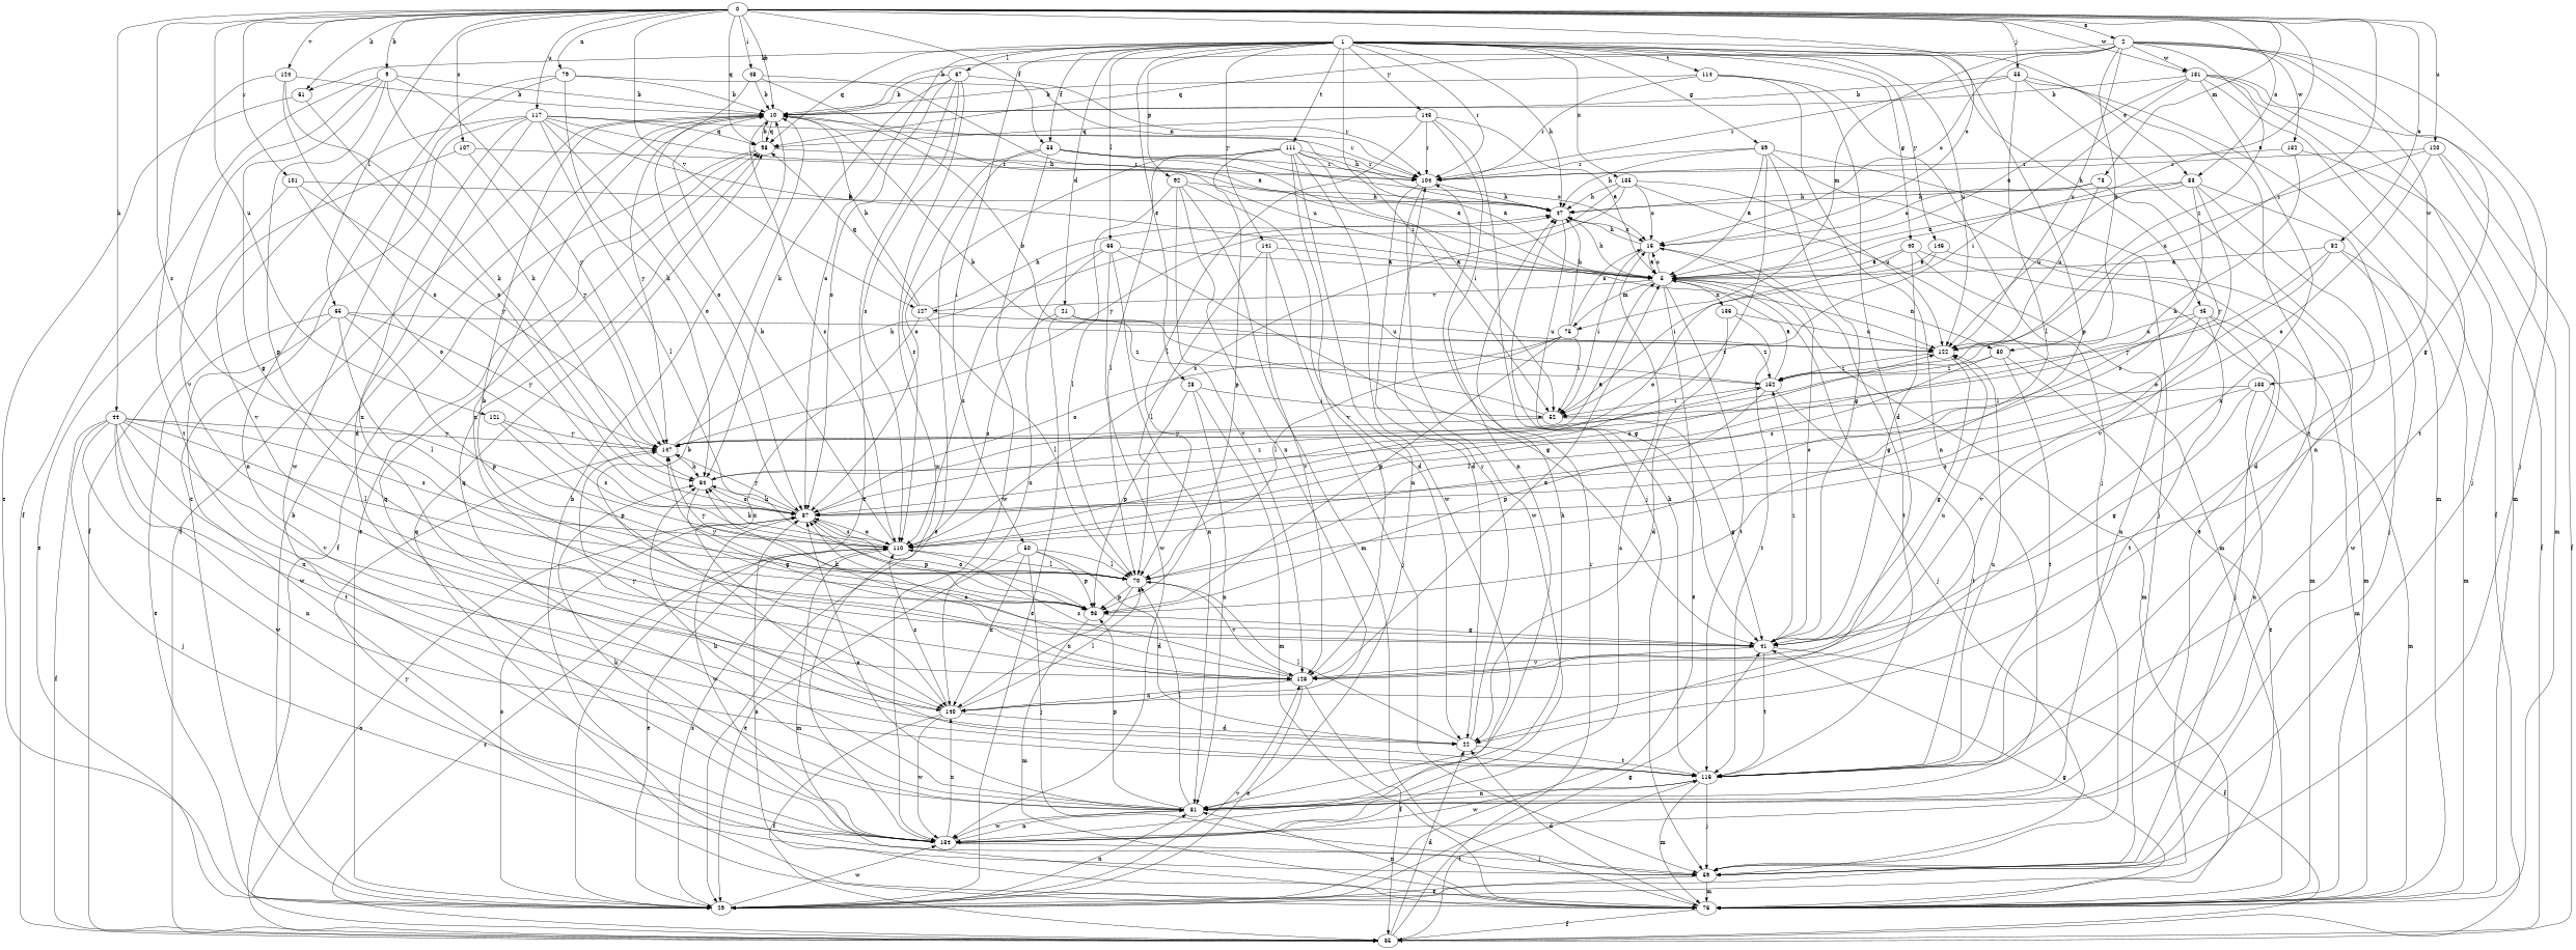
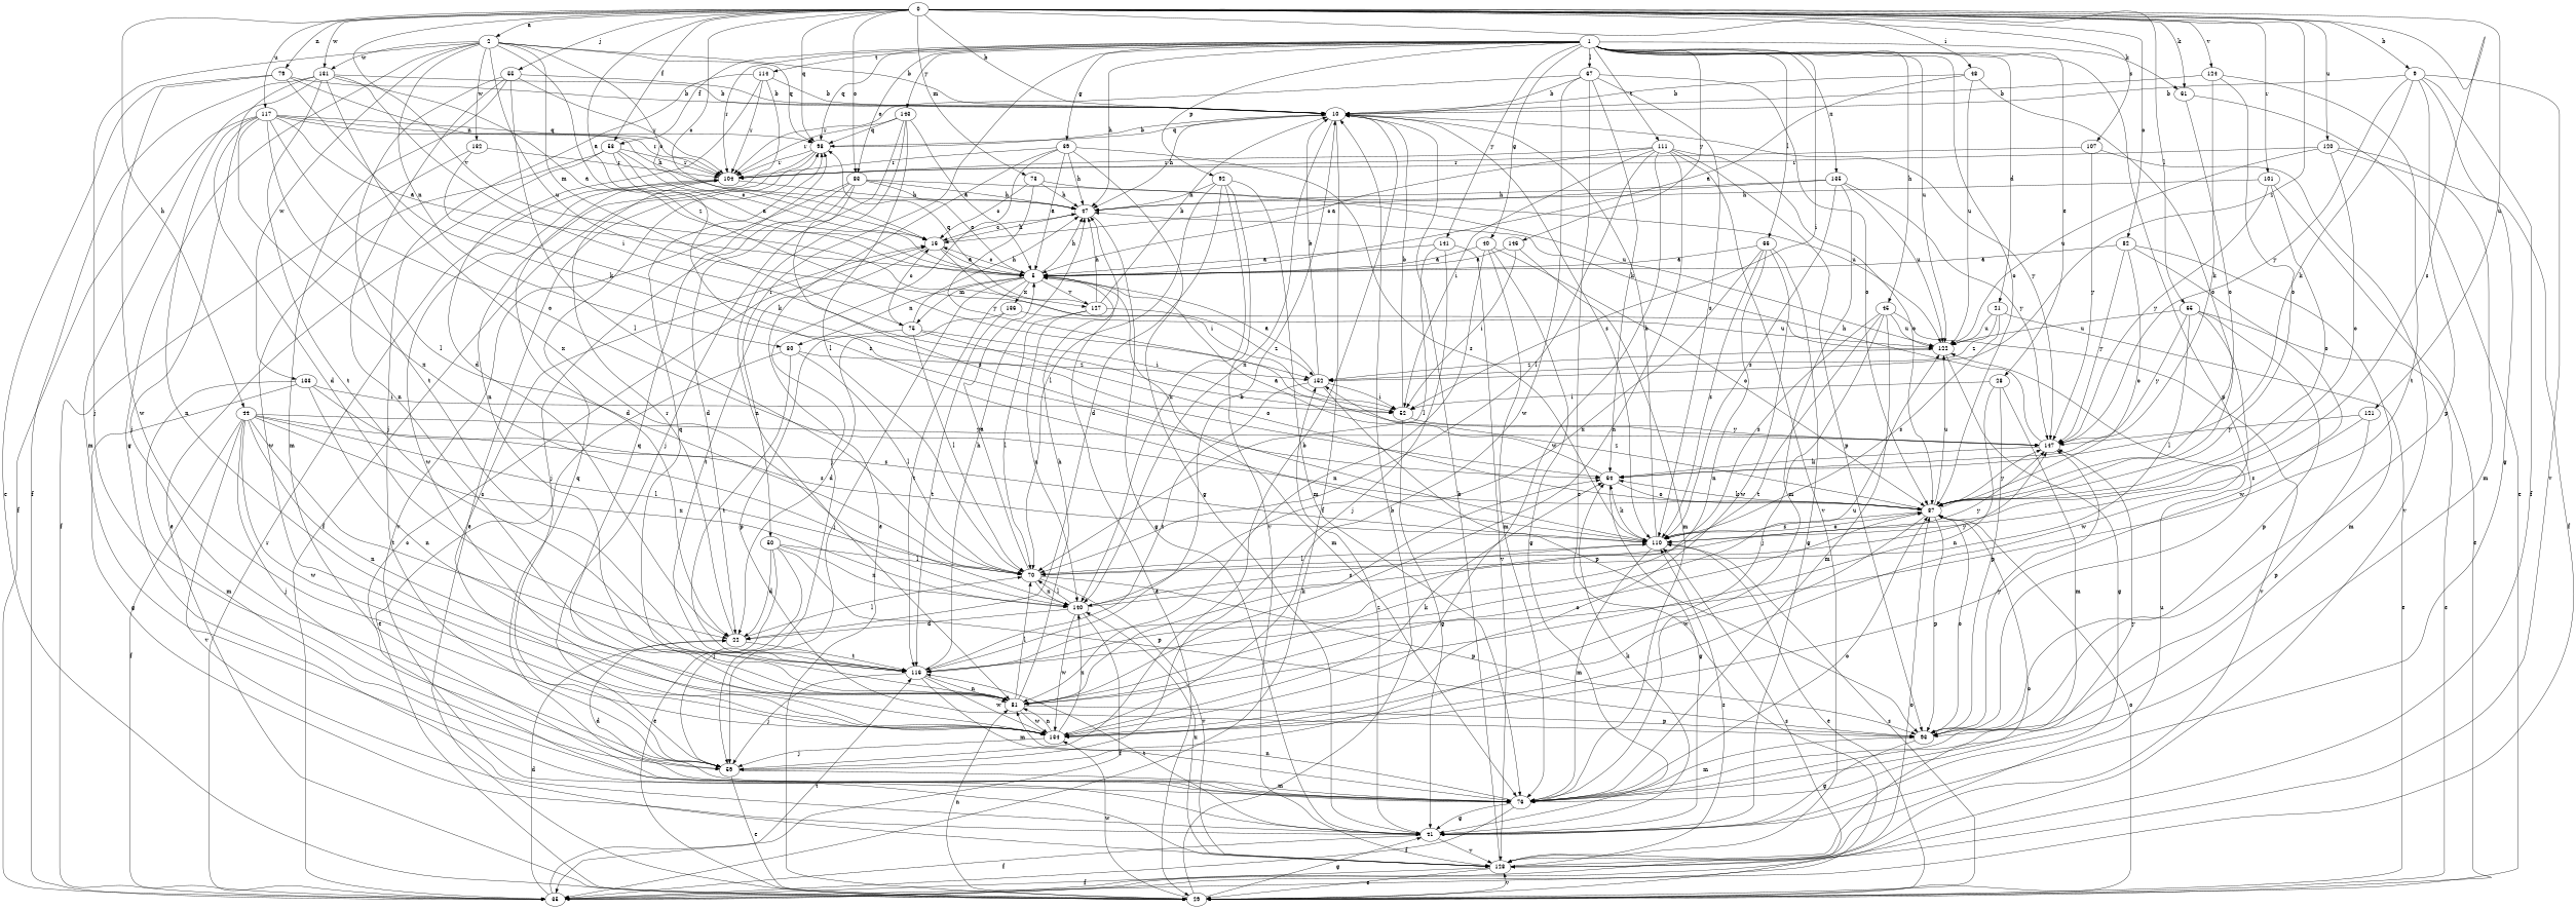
  strict digraph {
    0
    2
    5
    9
    10
    16
    n7 [label=53]
    44
    48
    55
    61
    65
    73
    79
    82
    83
    98
    101
    107
    110
    117
    120
    121
    124
    127
    131
    152
    122
    41
    59
    75
    80
    132
    133
    47
    29
    76
    116
    136
    93
    35
    64
    128
    147
    140
    52
    104
    134
    70
    81
    87
    22
    1
    21
    28
    39
    40
    45
    50
    66
    67
    92
    111
    114
    135
    141
    143
    146
    0 -> 2 [label=a]
    0 -> 5 [label=a]
    0 -> 9 [label=b]
    0 -> 10 [label=b]
    0 -> 16 [label=c]
    0 -> n7 [label=f]
    0 -> 44 [label=h]
    0 -> 48 [label=i]
    0 -> 55 [label=j]
    0 -> 61 [label=k]
    0 -> 65 [label=l]
    0 -> 73 [label=m]
    0 -> 79 [label=n]
    0 -> 82 [label=o]
    0 -> 83 [label=o]
    0 -> 98 [label=q]
    0 -> 101 [label=r]
    0 -> 107 [label=s]
    0 -> 110 [label=s]
    0 -> 117 [label=u]
    0 -> 120 [label=u]
    0 -> 121 [label=u]
    0 -> 124 [label=v]
    0 -> 127 [label=v]
    0 -> 131 [label=w]
    0 -> 152 [label=z]
    2 -> 10 [label=b]
    2 -> 16 [label=c]
    2 -> 98 [label=q]
    2 -> 131 [label=w]
    2 -> 152 [label=z]
    2 -> 122 [label=u]
    2 -> 41 [label=g]
    2 -> 59 [label=j]
    2 -> 75 [label=m]
    2 -> 80 [label=n]
    2 -> 132 [label=w]
    2 -> 133 [label=w]
    5 -> 16 [label=c]
    5 -> 127 [label=v]
    5 -> 59 [label=j]
    5 -> 75 [label=m]
    5 -> 80 [label=n]
    5 -> 47 [label=h]
    5 -> 29 [label=e]
    5 -> 76 [label=m]
    5 -> 116 [label=t]
    5 -> 136 [label=x]
    9 -> 10 [label=b]
    9 -> 41 [label=g]
    9 -> 93 [label=p]
    9 -> 35 [label=f]
    9 -> 64 [label=k]
    9 -> 128 [label=v]
    9 -> 147 [label=y]
    10 -> 98 [label=q]
    10 -> 110 [label=s]
    10 -> 47 [label=h]
    10 -> 35 [label=f]
    10 -> 147 [label=y]
    10 -> 140 [label=x]
    16 -> 5 [label=a]
    16 -> 47 [label=h]
    16 -> 116 [label=t]
    16 -> 52 [label=i]
    n7 -> 5 [label=a]
    n7 -> 16 [label=c]
    n7 -> 110 [label=s]
    n7 -> 29 [label=e]
    n7 -> 104 [label=r]
    n7 -> 134 [label=w]
    44 -> 110 [label=s]
    44 -> 59 [label=j]
    44 -> 116 [label=t]
    44 -> 35 [label=f]
    44 -> 128 [label=v]
    44 -> 147 [label=y]
    44 -> 140 [label=x]
    44 -> 134 [label=w]
    44 -> 70 [label=l]
    44 -> 81 [label=n]
    48 -> 5 [label=a]
    48 -> 10 [label=b]
    48 -> 122 [label=u]
    48 -> 87 [label=o]
    55 -> 10 [label=b]
    55 -> 76 [label=m]
    55 -> 116 [label=t]
    55 -> 104 [label=r]
    55 -> 70 [label=l]
    55 -> 81 [label=n]
    61 -> 29 [label=e]
    61 -> 87 [label=o]
    65 -> 122 [label=u]
    65 -> 29 [label=e]
    65 -> 93 [label=p]
    65 -> 147 [label=y]
    65 -> 134 [label=w]
    65 -> 70 [label=l]
    73 -> 16 [label=c]
    73 -> 122 [label=u]
    73 -> 47 [label=h]
    73 -> 147 [label=y]
    79 -> 10 [label=b]
    79 -> 29 [label=e]
    79 -> 64 [label=k]
    79 -> 104 [label=n]
    79 -> 134 [label=w]
    82 -> 5 [label=a]
    82 -> 76 [label=m]
    82 -> 147 [label=y]
    82 -> 134 [label=w]
    82 -> 87 [label=o]
    83 -> 5 [label=a]
    83 -> 110 [label=s]
    83 -> 122 [label=u]
    83 -> 59 [label=j]
    83 -> 47 [label=h]
    83 -> 128 [label=v]
    83 -> 22 [label=d]
    98 -> 10 [label=b]
    98 -> 29 [label=e]
    98 -> 35 [label=f]
    98 -> 104 [label=r]
    101 -> 47 [label=h]
    101 -> 29 [label=e]
    101 -> 147 [label=y]
    101 -> 87 [label=o]
    107 -> 128 [label=v]
    107 -> 147 [label=y]
    107 -> 104 [label=r]
    110 -> 10 [label=b]
    110 -> 29 [label=e]
    110 -> 76 [label=m]
    110 -> 64 [label=k]
    110 -> 70 [label=l]
    110 -> 87 [label=o]
    117 -> 5 [label=a]
    117 -> 98 [label=q]
    117 -> 47 [label=h]
    117 -> 35 [label=f]
    117 -> 140 [label=x]
    117 -> 104 [label=r]
    117 -> 70 [label=l]
    117 -> 81 [label=n]
    117 -> 87 [label=o]
    117 -> 22 [label=d]
    120 -> 122 [label=u]
    120 -> 76 [label=m]
    120 -> 35 [label=f]
    120 -> 104 [label=r]
    120 -> 87 [label=o]
    121 -> 110 [label=s]
    121 -> 93 [label=p]
    121 -> 147 [label=y]
    124 -> 10 [label=b]
    124 -> 116 [label=t]
    124 -> 64 [label=k]
    124 -> 87 [label=o]
    127 -> 10 [label=b]
    127 -> 98 [label=q]
    127 -> 152 [label=z]
    127 -> 47 [label=h]
    127 -> 140 [label=x]
    127 -> 70 [label=l]
    131 -> 5 [label=a]
    131 -> 10 [label=b]
    131 -> 59 [label=j]
    131 -> 76 [label=m]
    131 -> 116 [label=t]
    131 -> 35 [label=f]
    131 -> 140 [label=x]
    131 -> 52 [label=i]
    152 -> 5 [label=a]
    152 -> 10 [label=b]
    152 -> 116 [label=t]
    152 -> 93 [label=p]
    152 -> 52 [label=i]
    122 -> 152 [label=z]
    122 -> 41 [label=g]
    41 -> 16 [label=c]
    41 -> 152 [label=z]
    41 -> 116 [label=t]
    41 -> 35 [label=f]
    41 -> 64 [label=k]
    41 -> 128 [label=v]
    59 -> 10 [label=b]
    59 -> 29 [label=e]
    59 -> 76 [label=m]
    75 -> 16 [label=c]
    75 -> 47 [label=h]
    75 -> 93 [label=p]
    75 -> 52 [label=i]
    75 -> 70 [label=l]
    75 -> 87 [label=o]
    80 -> 152 [label=z]
    80 -> 29 [label=e]
    80 -> 116 [label=t]
    80 -> 70 [label=l]
    132 -> 35 [label=f]
    132 -> 64 [label=k]
    132 -> 104 [label=r]
    133 -> 110 [label=s]
    133 -> 41 [label=g]
    133 -> 76 [label=m]
    133 -> 52 [label=i]
    133 -> 81 [label=n]
    47 -> 16 [label=c]
    47 -> 41 [label=g]
    29 -> 10 [label=b]
    29 -> 110 [label=s]
    29 -> 41 [label=g]
    29 -> 128 [label=v]
    29 -> 134 [label=w]
    29 -> 81 [label=n]
    29 -> 87 [label=o]
    76 -> 98 [label=q]
    76 -> 41 [label=g]
    76 -> 35 [label=f]
    76 -> 147 [label=y]
    76 -> 81 [label=n]
    76 -> 87 [label=o]
    76 -> 22 [label=d]
    116 -> 10 [label=b]
    116 -> 122 [label=u]
    116 -> 59 [label=j]
    116 -> 47 [label=h]
    116 -> 76 [label=m]
    116 -> 134 [label=w]
    116 -> 81 [label=n]
    136 -> 122 [label=u]
    136 -> 116 [label=t]
    136 -> 22 [label=d]
    93 -> 41 [label=g]
    93 -> 76 [label=m]
    93 -> 147 [label=y]
    93 -> 87 [label=o]
    35 -> 110 [label=s]
    35 -> 116 [label=t]
    35 -> 104 [label=r]
    35 -> 87 [label=o]
    35 -> 22 [label=d]
    64 -> 5 [label=a]
    64 -> 41 [label=g]
    64 -> 87 [label=o]
-   128 -> 5 [label=a]
+   70 -> 5 [label=a]
    128 -> 10 [label=b]
    128 -> 110 [label=s]
    128 -> 122 [label=u]
    128 -> 29 [label=e]
    128 -> 35 [label=f]
    128 -> 140 [label=x]
    128 -> 87 [label=o]
    147 -> 47 [label=h]
    147 -> 64 [label=k]
    140 -> 110 [label=s]
    140 -> 35 [label=f]
    140 -> 147 [label=y]
    140 -> 134 [label=w]
    140 -> 70 [label=l]
    140 -> 22 [label=d]
    52 -> 10 [label=b]
    52 -> 41 [label=g]
    52 -> 147 [label=y]
    104 -> 47 [label=h]
    104 -> 134 [label=w]
    104 -> 22 [label=d]
    134 -> 16 [label=c]
    134 -> 98 [label=q]
    134 -> 59 [label=j]
    134 -> 64 [label=k]
    134 -> 140 [label=x]
    134 -> 81 [label=n]
    70 -> 93 [label=p]
    70 -> 128 [label=v]
    70 -> 147 [label=y]
    70 -> 140 [label=x]
    81 -> 98 [label=q]
    81 -> 47 [label=h]
    81 -> 93 [label=p]
    81 -> 64 [label=k]
    81 -> 134 [label=w]
    81 -> 70 [label=l]
    81 -> 87 [label=o]
    87 -> 110 [label=s]
    87 -> 152 [label=z]
    87 -> 122 [label=u]
    87 -> 93 [label=p]
    87 -> 64 [label=k]
    87 -> 147 [label=y]
    87 -> 134 [label=w]
    22 -> 116 [label=t]
    22 -> 104 [label=r]
    22 -> 70 [label=l]
    1 -> n7 [label=f]
    1 -> 61 [label=k]
    1 -> 83 [label=o]
    1 -> 98 [label=q]
    1 -> 122 [label=u]
    1 -> 47 [label=h]
    1 -> 93 [label=p]
    1 -> 52 [label=i]
    1 -> 104 [label=r]
    1 -> 87 [label=o]
    1 -> 21 [label=d]
    1 -> 28 [label=e]
    1 -> 39 [label=g]
    1 -> 40 [label=g]
    1 -> 45 [label=h]
    1 -> 50 [label=i]
    1 -> 66 [label=l]
    1 -> 67 [label=l]
    1 -> 92 [label=p]
    1 -> 111 [label=t]
    1 -> 114 [label=t]
    1 -> 135 [label=x]
    1 -> 141 [label=y]
    1 -> 143 [label=y]
    1 -> 146 [label=y]
    21 -> 110 [label=s]
    21 -> 152 [label=z]
    21 -> 122 [label=u]
    21 -> 29 [label=e]
    28 -> 76 [label=m]
    28 -> 93 [label=p]
    28 -> 52 [label=i]
    28 -> 81 [label=n]
    39 -> 5 [label=a]
    39 -> 110 [label=s]
    39 -> 41 [label=g]
    39 -> 59 [label=j]
    39 -> 47 [label=h]
    39 -> 29 [label=e]
    39 -> 104 [label=r]
    40 -> 5 [label=a]
    40 -> 41 [label=g]
    40 -> 76 [label=m]
    40 -> 81 [label=n]
    40 -> 87 [label=o]
    45 -> 110 [label=s]
    45 -> 122 [label=u]
    45 -> 59 [label=j]
    45 -> 76 [label=m]
    45 -> 116 [label=t]
    45 -> 128 [label=v]
    50 -> 59 [label=j]
    50 -> 29 [label=e]
    50 -> 93 [label=p]
    50 -> 140 [label=x]
    50 -> 70 [label=l]
    50 -> 22 [label=d]
    66 -> 5 [label=a]
    66 -> 110 [label=s]
    66 -> 41 [label=g]
    66 -> 140 [label=x]
    66 -> 134 [label=w]
    66 -> 81 [label=n]
    67 -> 10 [label=b]
    67 -> 110 [label=s]
    67 -> 29 [label=e]
    67 -> 64 [label=k]
    67 -> 104 [label=r]
    67 -> 134 [label=w]
    67 -> 87 [label=o]
    92 -> 47 [label=h]
    92 -> 76 [label=m]
    92 -> 128 [label=v]
    92 -> 140 [label=x]
    92 -> 70 [label=l]
    92 -> 22 [label=d]
    111 -> 5 [label=a]
    111 -> 93 [label=p]
    111 -> 128 [label=v]
    111 -> 52 [label=i]
    111 -> 104 [label=r]
    111 -> 134 [label=w]
    111 -> 70 [label=l]
    111 -> 81 [label=n]
    111 -> 87 [label=o]
    114 -> 10 [label=b]
    114 -> 59 [label=j]
    114 -> 104 [label=r]
    114 -> 81 [label=n]
    114 -> 22 [label=d]
    135 -> 16 [label=c]
    135 -> 110 [label=s]
    135 -> 122 [label=u]
    135 -> 47 [label=h]
    135 -> 76 [label=m]
    135 -> 147 [label=y]
    141 -> 5 [label=a]
    141 -> 59 [label=j]
    141 -> 128 [label=v]
    141 -> 70 [label=l]
    143 -> 5 [label=a]
    143 -> 98 [label=q]
    143 -> 59 [label=j]
    143 -> 104 [label=r]
    143 -> 70 [label=l]
    143 -> 81 [label=n]
    146 -> 5 [label=a]
    146 -> 76 [label=m]
    146 -> 52 [label=i]
  }
